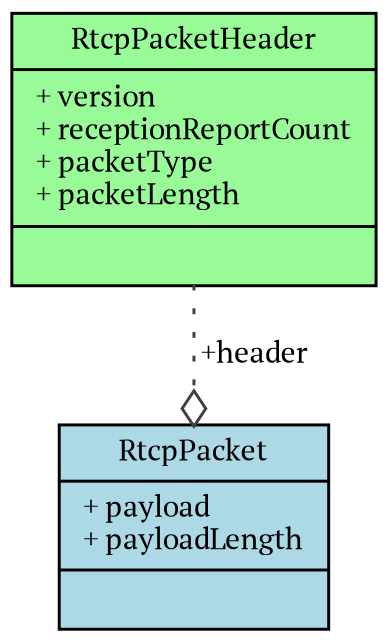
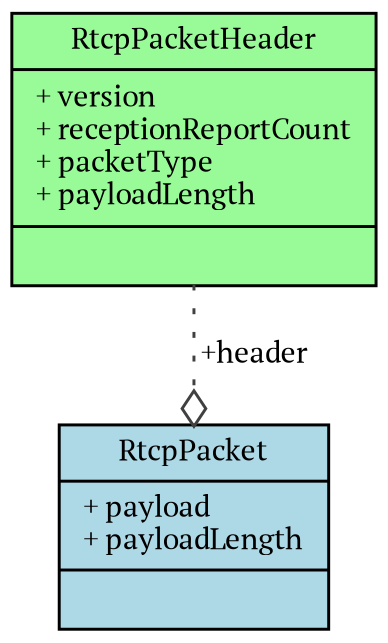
  digraph {
    fontname="PT Serif"
    node [color=black fontname="PT Serif" fontsize=10 shape=record style=filled]
    n1 [fillcolor=lightblue fontcolor=black height=0.2 label="{RtcpPacket\n|+ payload\l+ payloadLength\l|}" width=0.4]
-   n2 [fillcolor=palegreen height=0.2 label="{RtcpPacketHeader\n|+ version\l+ receptionReportCount\l+ packetType\l+ packetLength\l|}" width=0.4]
+   n2 [fillcolor=palegreen height=0.2 label="{RtcpPacketHeader\n|+ version\l+ receptionReportCount\l+ packetType\l+ payloadLength\l|}" width=0.4]
    n2 -> n1 [arrowhead=odiamond color=grey25 fontname="PT Serif" fontsize=10 label=" +header" labelfontname=Helvetica labelfontsize=10 style=dotted]
  }
